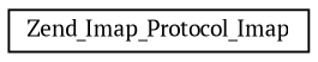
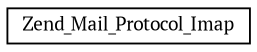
  digraph {
    rankdir=LR
    fontname="PT Serif"
-   n1 [color=black fillcolor=white fontname="PT Serif" fontsize=10 height=0.2 label=Zend_Imap_Protocol_Imap shape=record style=filled width=0.4]
+   n1 [color=black fillcolor=white fontname="PT Serif" fontsize=10 height=0.2 label=Zend_Mail_Protocol_Imap shape=record style=filled width=0.4]
  }
